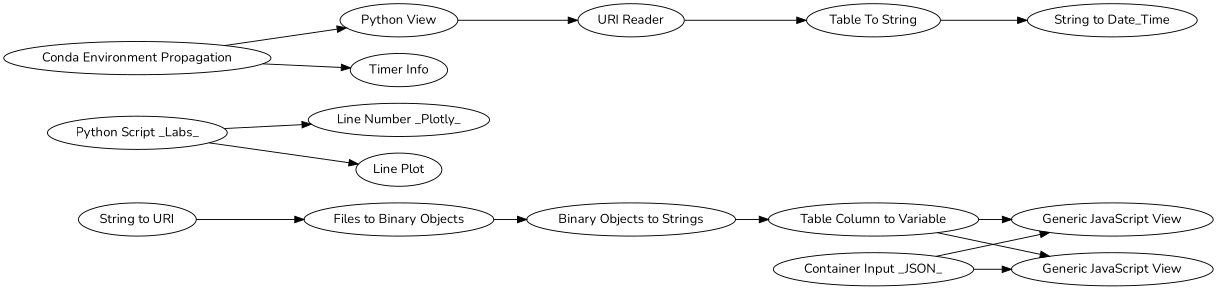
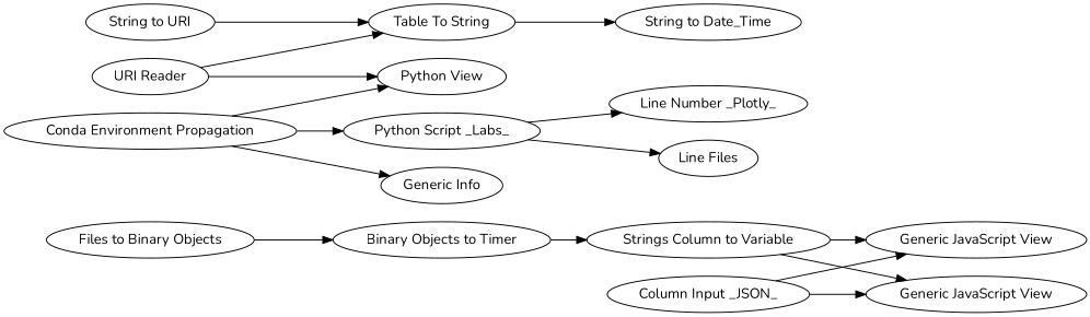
  digraph {
    fontname=Nunito
    rankdir=LR
    node [fontname=Nunito]
    edge [fontname=Nunito]
-   n1 [label="Binary Objects to Strings"]
-   n2 [label="Table Column to Variable"]
+   n1 [label="Binary Objects to Timer"]
+   n2 [label="Strings Column to Variable"]
    n3 [label="Generic JavaScript View"]
    n4 [label="Generic JavaScript View"]
    n5 [label="String to URI"]
    n6 [label="Files to Binary Objects"]
    n7 [label="Python Script _Labs_"]
    n8 [label="Line Number _Plotly_"]
-   n9 [label="Line Plot"]
-   n10 [label="Container Input _JSON_"]
+   n9 [label="Line Files"]
+   n10 [label="Column Input _JSON_"]
    n11 [label="Conda Environment Propagation"]
    n12 [label="Python View"]
-   n13 [label="Timer Info"]
+   n13 [label="Generic Info"]
    n14 [label="URI Reader"]
    n15 [label="Table To String"]
    n16 [label="String to Date_Time"]
    n1 -> n2
    n2 -> n3
    n2 -> n4
-   n5 -> n6
+   n5 -> n15
    n6 -> n1
    n7 -> n8
    n7 -> n9
    n10 -> n3
    n10 -> n4
+   n11 -> n7
    n11 -> n12
    n11 -> n13
-   n12 -> n14
+   n14 -> n12
    n14 -> n15
    n15 -> n16
  }
